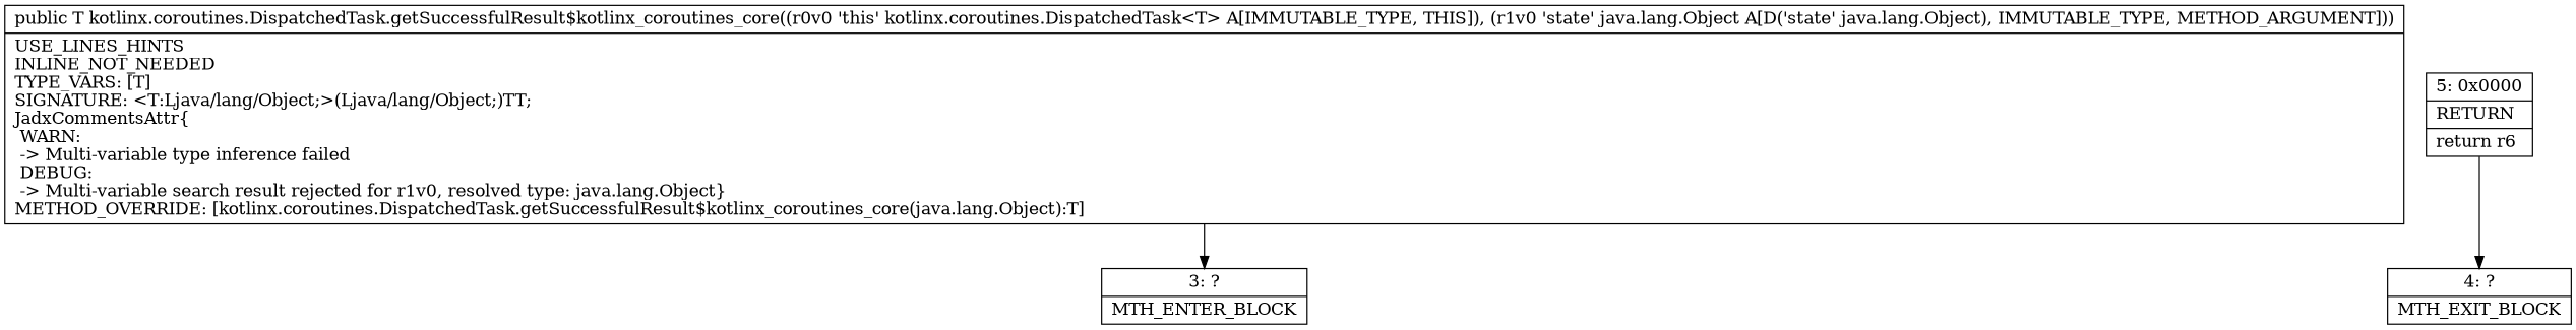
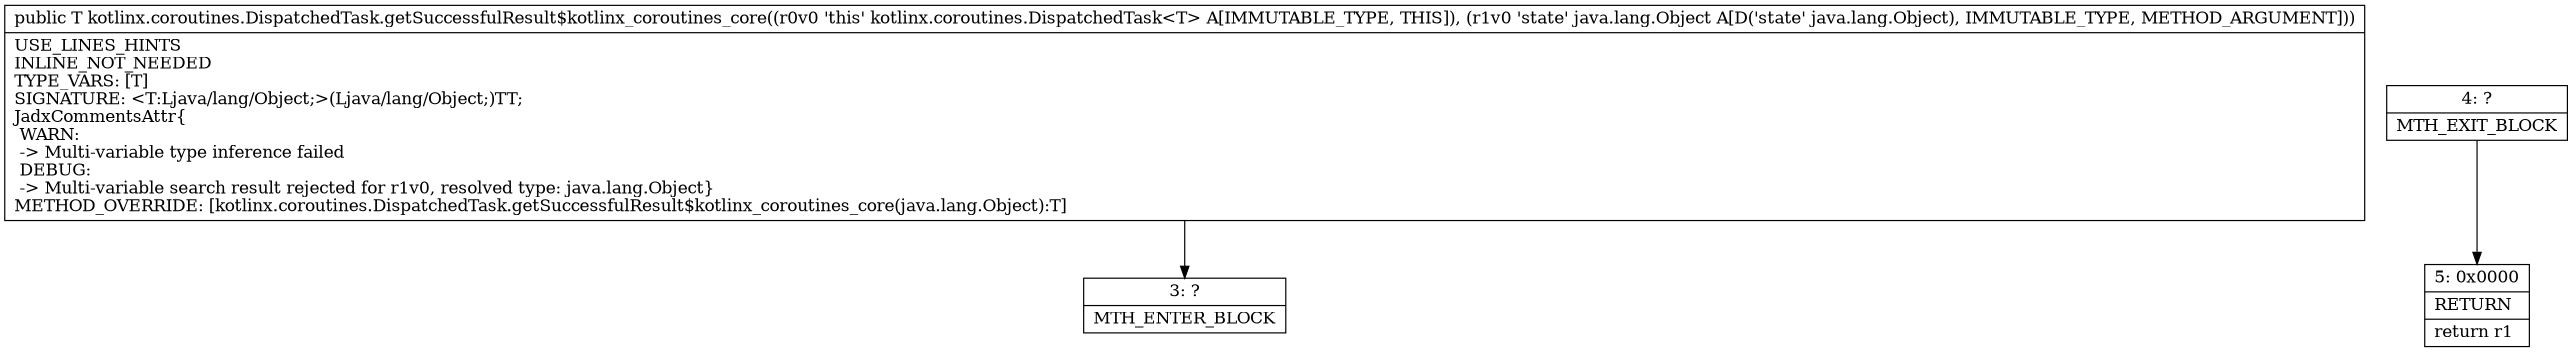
  digraph {
    node [shape=record]
    n1 [label="{3\:\ ?|MTH_ENTER_BLOCK\l}"]
-   n2 [label="{5\:\ 0x0000|RETURN\l|return r6\l}"]
+   n2 [label="{5\:\ 0x0000|RETURN\l|return r1\l}"]
    n3 [label="{4\:\ ?|MTH_EXIT_BLOCK\l}"]
    n4 [label="{public T kotlinx.coroutines.DispatchedTask.getSuccessfulResult$kotlinx_coroutines_core((r0v0 'this' kotlinx.coroutines.DispatchedTask\<T\> A[IMMUTABLE_TYPE, THIS]), (r1v0 'state' java.lang.Object A[D('state' java.lang.Object), IMMUTABLE_TYPE, METHOD_ARGUMENT]))  | USE_LINES_HINTS\lINLINE_NOT_NEEDED\lTYPE_VARS: [T]\lSIGNATURE: \<T:Ljava\/lang\/Object;\>(Ljava\/lang\/Object;)TT;\lJadxCommentsAttr\{\l WARN: \l \-\> Multi\-variable type inference failed\l DEBUG: \l \-\> Multi\-variable search result rejected for r1v0, resolved type: java.lang.Object\}\lMETHOD_OVERRIDE: [kotlinx.coroutines.DispatchedTask.getSuccessfulResult$kotlinx_coroutines_core(java.lang.Object):T]\l}"]
-   n2 -> n3
+   n3 -> n2
    n4 -> n1
  }
